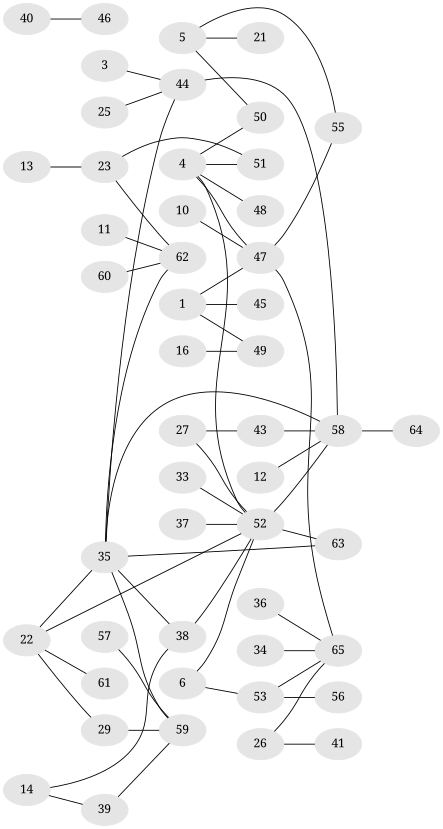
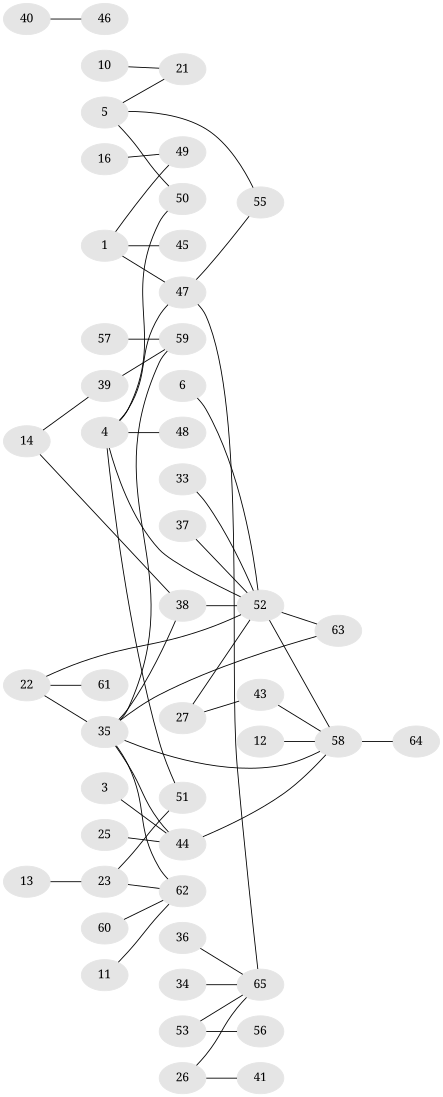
  graph {
    fontname="Noto Serif"
    rankdir=LR
    node [color=gray90 fontname="Noto Serif" style=filled]
    edge [fontname="Noto Serif" weight=1.0]
    1
    45
    47
    49
    55
    65
    3
    44
    58
    4
    48
    50
    51
    52
    63
    5
    21
    6
    53
    56
    11
    62
    12
    64
    13
    23
    14
    38
    39
    59
    16
    n32 [label=10]
    22
-   29
    35
    61
    25
    26
    41
    27
    43
    33
    34
    36
    37
    40
    46
    57
    60
    1 -- 45
    1 -- 47
    1 -- 49
    47 -- 55
    47 -- 65
    3 -- 44
    44 -- 58
    58 -- 64
    4 -- 47
    4 -- 48
    4 -- 50
    4 -- 51
    4 -- 52
    52 -- 58
    52 -- 63
    5 -- 55
    5 -- 50
    5 -- 21
    6 -- 52
-   6 -- 53
    53 -- 65
    53 -- 56
    11 -- 62
    12 -- 58
    13 -- 23
    23 -- 51
    23 -- 62
    14 -- 38
    14 -- 39
    38 -- 52
    39 -- 59
    16 -- 49
-   n32 -- 47
+   n32 -- 21
    22 -- 52
-   22 -- 29
    22 -- 35
    22 -- 61
-   29 -- 59
    35 -- 44
    35 -- 58
    35 -- 63
    35 -- 62
    35 -- 38
    35 -- 59
    25 -- 44
    26 -- 65
    26 -- 41
    27 -- 52
    27 -- 43
    43 -- 58
    33 -- 52
    34 -- 65
    36 -- 65
    37 -- 52
    40 -- 46
    57 -- 59
    60 -- 62
  }
